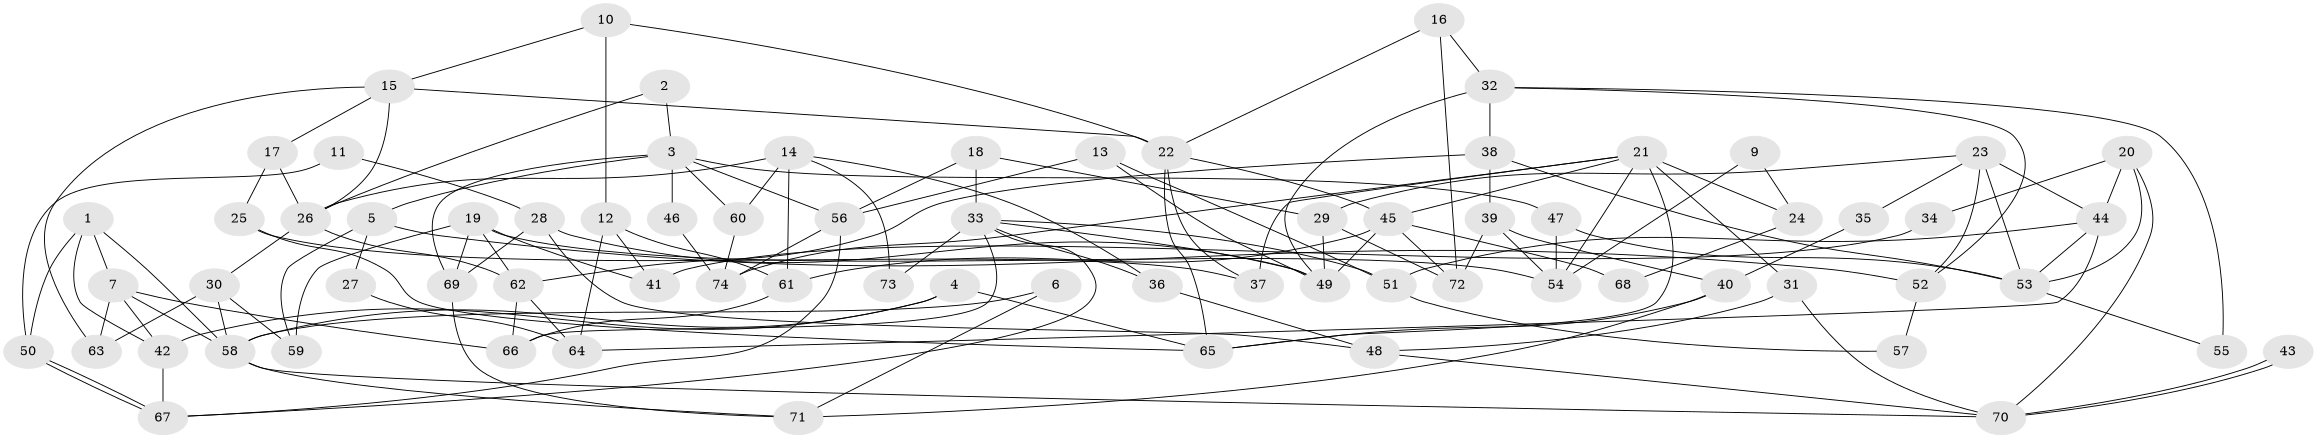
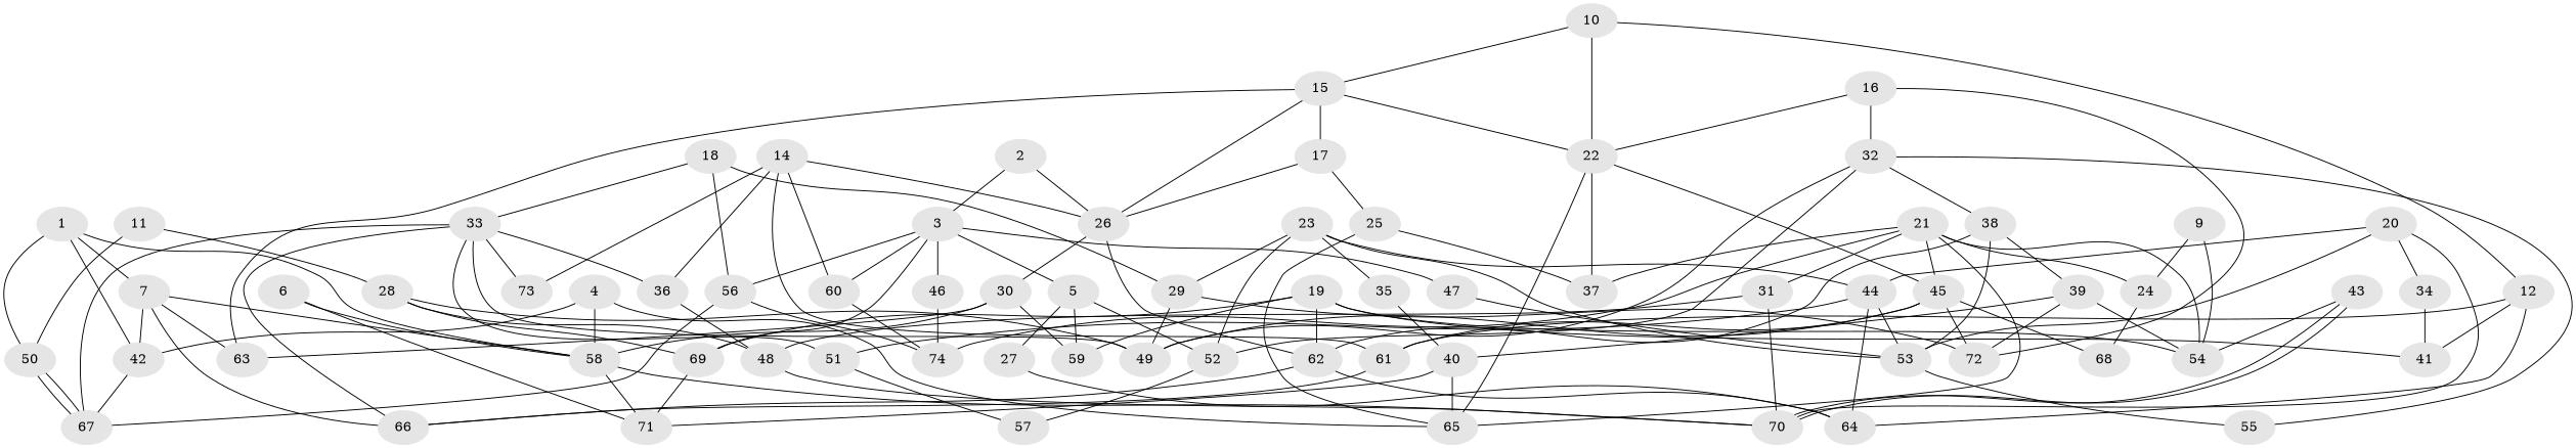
  graph {
    node [color=gray90 style=filled]
    1
    7
    42
    50
    58
    63
    66
    67
    71
    70
    2
    3
    26
    5
    46
    47
    56
    60
    69
    62
    30
    27
    52
    59
    74
    53
    4
    65
    64
    57
    6
    16
    22
    32
    72
    9
    24
    54
    68
    10
    12
    15
    41
    61
    17
    37
    45
    11
    28
    49
    48
-   13
    51
    14
    36
    73
    25
    38
    55
    18
    29
    33
    19
    20
    34
    44
    21
    31
    23
    35
    40
    39
    43
    1 -- 7
    1 -- 42
    1 -- 50
    1 -- 58
    7 -- 42
    7 -- 58
    7 -- 63
    7 -- 66
    42 -- 67
    50 -- 67
    50 -- 67
    58 -- 71
    58 -- 70
    2 -- 3
    2 -- 26
    3 -- 5
    3 -- 46
    3 -- 47
    3 -- 56
    3 -- 60
    3 -- 69
    26 -- 62
    26 -- 30
    5 -- 27
    5 -- 52
    5 -- 59
    46 -- 74
    47 -- 53
    56 -- 67
    56 -- 74
    60 -- 74
    69 -- 71
    62 -- 66
    62 -- 64
    30 -- 58
    30 -- 63
    30 -- 59
    27 -- 64
    52 -- 57
    53 -- 55
    4 -- 42
    4 -- 58
    4 -- 65
    6 -- 58
    6 -- 71
    16 -- 22
    16 -- 32
    16 -- 72
    22 -- 65
    22 -- 37
    22 -- 45
    32 -- 52
    32 -- 49
    32 -- 38
    32 -- 55
    9 -- 24
    9 -- 54
    24 -- 68
    10 -- 22
    10 -- 12
    10 -- 15
    12 -- 64
    12 -- 41
    12 -- 61
    15 -- 63
    15 -- 26
    15 -- 22
    15 -- 17
    61 -- 66
    17 -- 26
    17 -- 25
    45 -- 72
    45 -- 68
    45 -- 61
    45 -- 49
    11 -- 50
    11 -- 28
    28 -- 69
    28 -- 49
    28 -- 48
    48 -- 70
-   13 -- 56
-   13 -- 49
-   13 -- 51
    51 -- 57
    14 -- 26
    14 -- 60
    14 -- 61
    14 -- 36
    14 -- 73
    36 -- 48
    25 -- 65
    25 -- 37
    38 -- 62
    38 -- 53
    38 -- 39
    18 -- 56
    18 -- 29
    18 -- 33
    29 -- 72
    29 -- 49
    33 -- 66
    33 -- 67
    33 -- 49
    33 -- 51
    33 -- 36
    33 -- 73
    19 -- 69
    19 -- 62
    19 -- 59
    19 -- 54
    19 -- 41
    20 -- 70
    20 -- 53
    20 -- 34
    20 -- 44
    34 -- 41
    44 -- 53
    44 -- 64
    44 -- 51
    21 -- 74
    21 -- 65
    21 -- 24
    21 -- 54
    21 -- 37
    21 -- 45
    21 -- 31
    31 -- 70
    31 -- 48
    23 -- 52
    23 -- 53
    23 -- 29
    23 -- 44
    23 -- 35
    35 -- 40
    40 -- 71
    40 -- 65
    39 -- 72
    39 -- 54
    39 -- 40
    43 -- 70
    43 -- 70
-   47 -- 54
+   43 -- 54
  }
